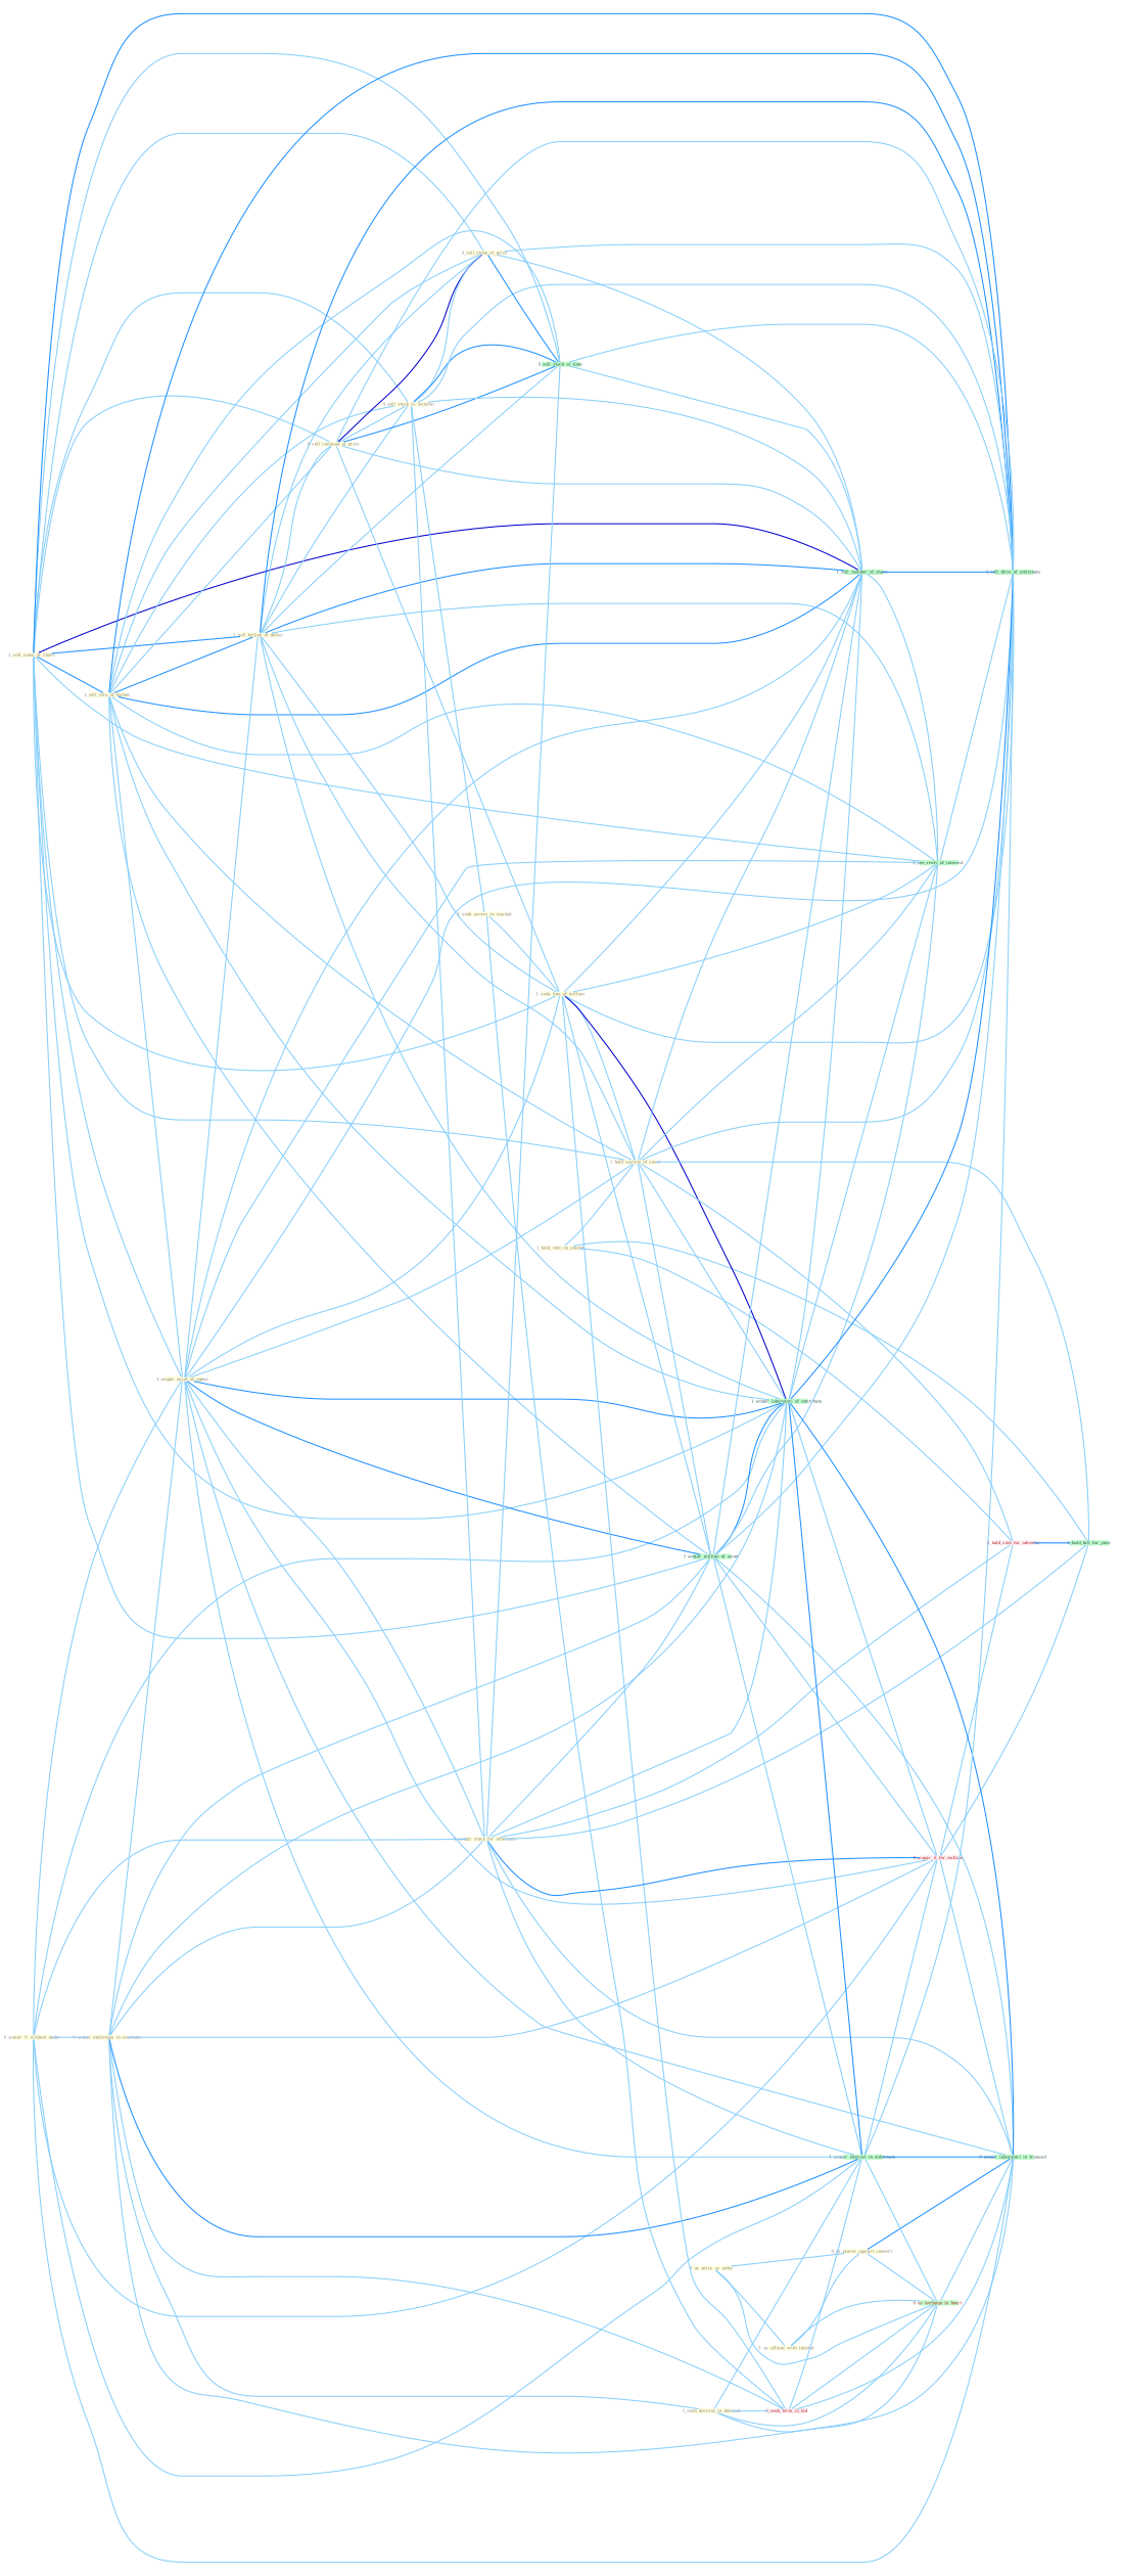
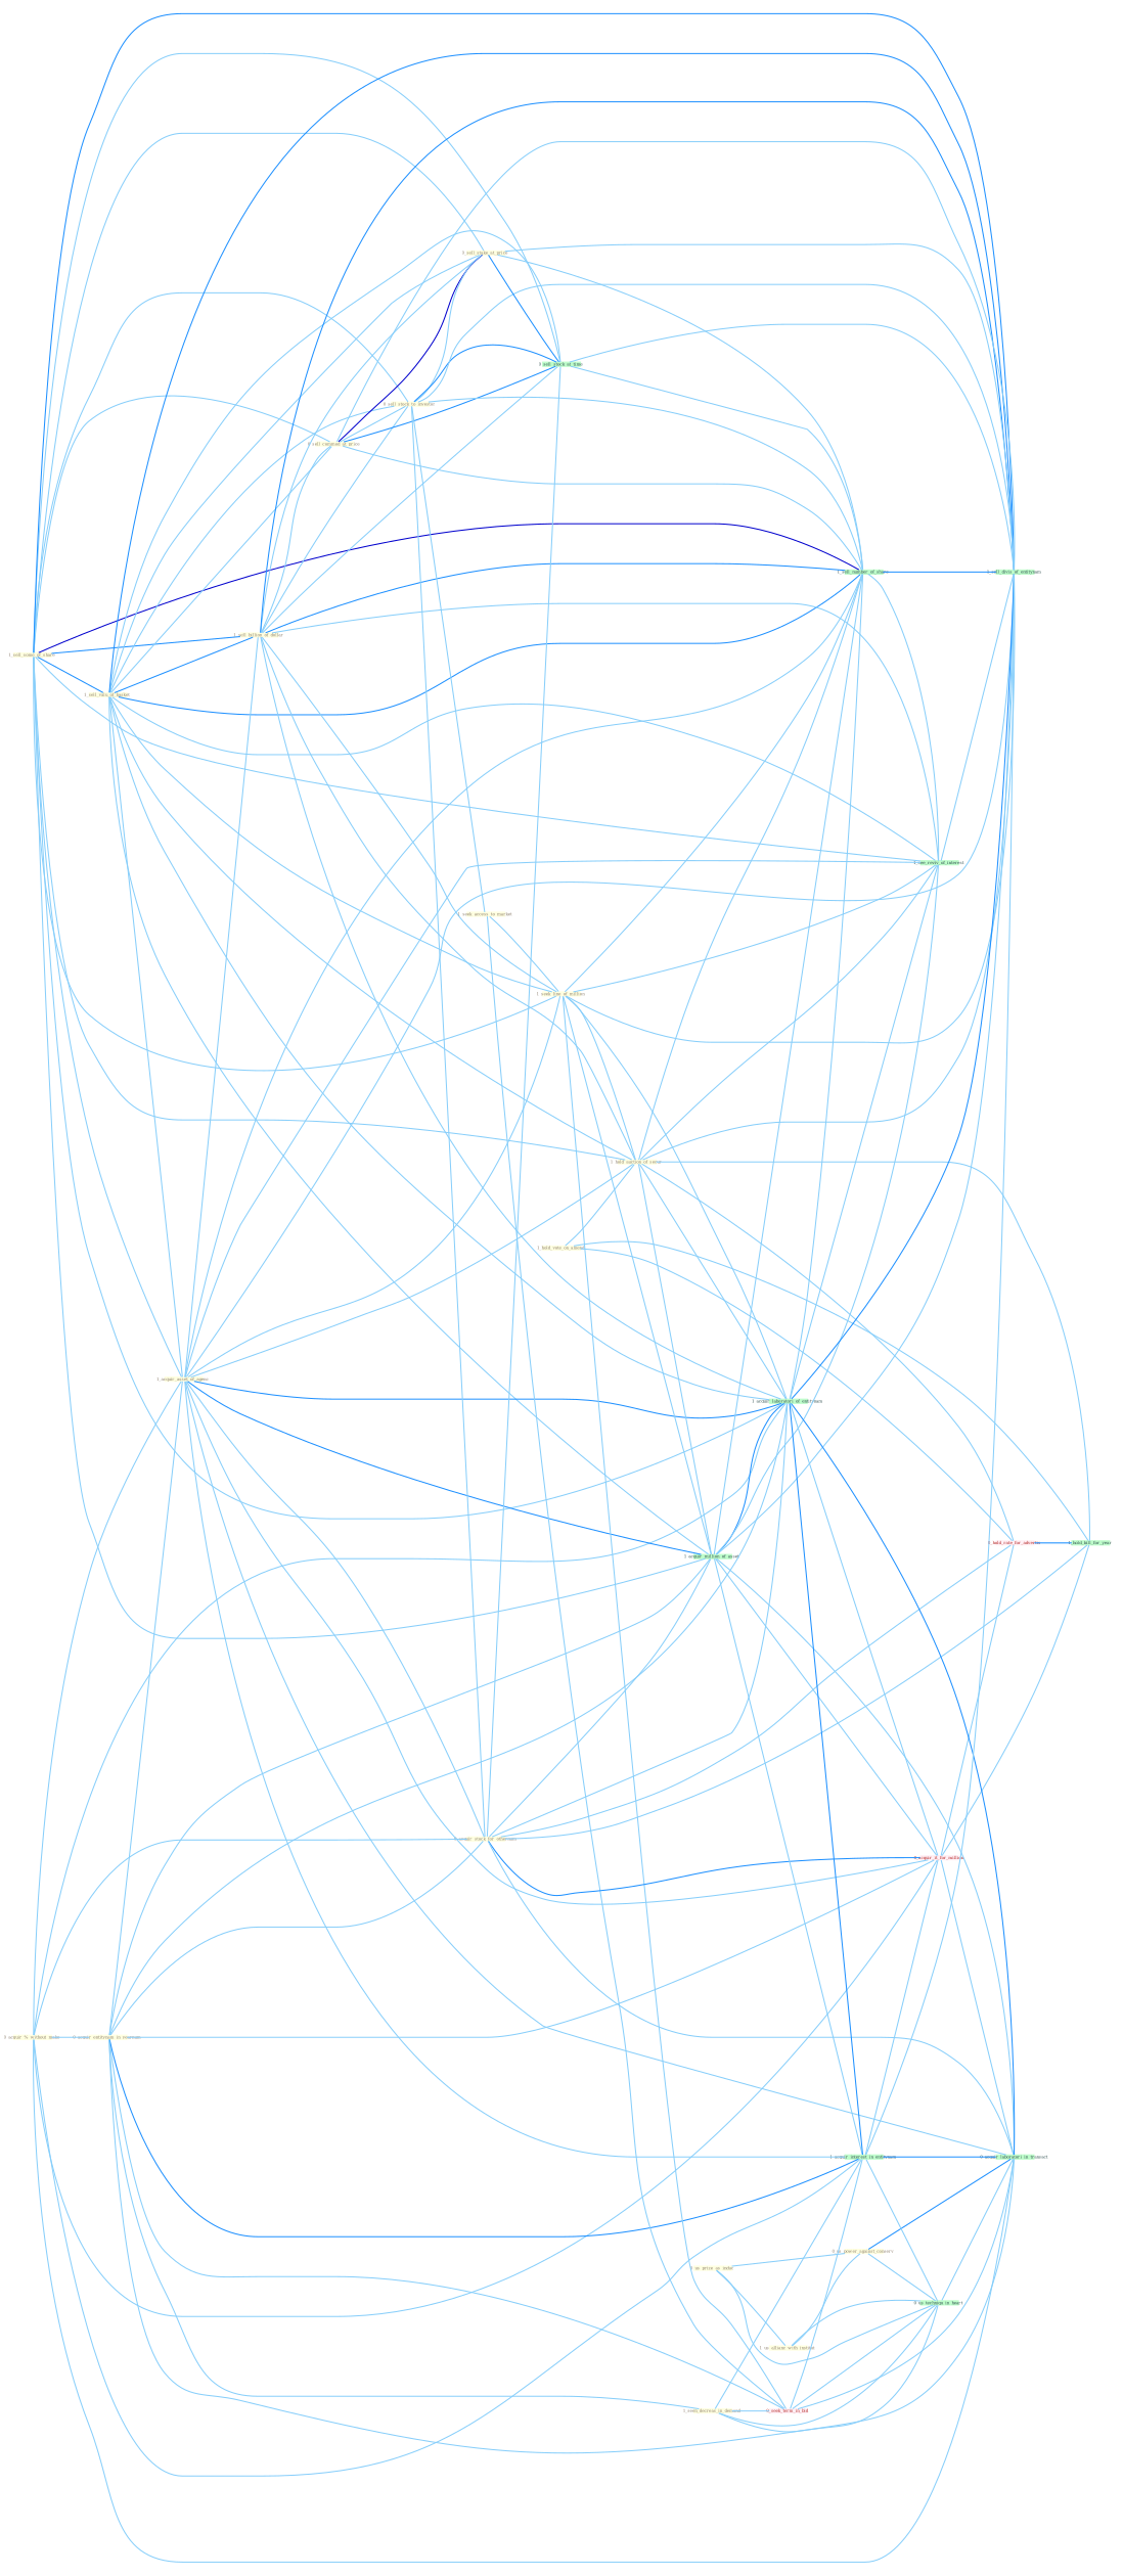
  graph {
    rankdir=LR
    node [color="#ffffe0" fixedsize=true fontcolor="#8b7d6b" fontsize=4 shape=polygon style=filled]
    edge [color="#87cefa" w=1]
    "1_sell_some_of_share " [height=.06 width=.5]
    "0_acquir_%_without_make " [height=.06 width=.5]
    "0_us_prize_as_induc " [height=.06 width=.5]
    "1_sell_valu_of_basket " [height=.06 width=.5]
    "1_hold_vote_on_amend " [height=.06 width=.5]
    "0_acquir_entitynam_in_yearnum " [height=.06 width=.5]
    "1_seen_decreas_in_demand " [height=.06 width=.5]
    "1_acquir_asset_of_agenc " [height=.06 width=.5]
    "1_sell_billion_of_dollar " [height=.06 width=.5]
    "0_sell_commod_at_price " [height=.06 width=.5]
    "0_sell_stock_to_investor " [height=.06 width=.5]
    "1_us_allianc_with_institut " [height=.06 width=.5]
    "1_seek_access_to_market " [height=.06 width=.5]
    "1_seek_line_of_million " [height=.06 width=.5]
    "1_hold_auction_of_secur " [height=.06 width=.5]
    "0_us_power_against_conserv " [height=.06 width=.5]
    "0_sell_stake_at_price " [height=.06 width=.5]
    "0_acquir_stock_for_othernum " [height=.06 width=.5]
    "0_seek_term_in_bid " [color="#fff0f5" fontcolor="#b22222" height=.06 width=.5]
    "0_acquir_it_for_million " [color="#fff0f5" fontcolor="#b22222" height=.06 width=.5]
    "0_hold_rate_for_advertis " [color="#fff0f5" fontcolor="#b22222" height=.06 width=.5]
    "1_acquir_million_of_asset " [color="#BDFCC9" fontcolor="#2f4f4f" height=.06 width=.5]
    "1_acquir_laboratori_of_entitynam " [color="#BDFCC9" fontcolor="#2f4f4f" height=.06 width=.5]
    "0_sell_stock_at_time " [color="#BDFCC9" fontcolor="#2f4f4f" height=.06 width=.5]
    "1_sell_number_of_share " [color="#BDFCC9" fontcolor="#2f4f4f" height=.06 width=.5]
    "1_see_reviv_of_interest " [color="#BDFCC9" fontcolor="#2f4f4f" height=.06 width=.5]
    "1_sell_divis_of_entitynam " [color="#BDFCC9" fontcolor="#2f4f4f" height=.06 width=.5]
    "1_acquir_interest_in_entitynam " [color="#BDFCC9" fontcolor="#2f4f4f" height=.06 width=.5]
    "0_acquir_laboratori_in_transact " [color="#BDFCC9" fontcolor="#2f4f4f" height=.06 width=.5]
-   "0_us_techniqu_in_heart " [color="#BDFCC9" fontcolor="#b22222" height=.06 width=.5]
+   "0_us_techniqu_in_heart " [color="#BDFCC9" fontcolor="#2f4f4f" height=.06 width=.5]
    "1_hold_bill_for_year " [color="#BDFCC9" fontcolor="#2f4f4f" height=.06 width=.5]
    subgraph sub_1 {
      "1_sell_some_of_share "
      "0_acquir_%_without_make "
      "0_us_prize_as_induc "
      "1_sell_valu_of_basket "
      "1_hold_vote_on_amend "
      "0_acquir_entitynam_in_yearnum "
      "1_seen_decreas_in_demand "
      "1_acquir_asset_of_agenc "
      "1_sell_billion_of_dollar "
      "0_sell_commod_at_price "
      "0_sell_stock_to_investor "
      "1_us_allianc_with_institut "
      "1_seek_access_to_market "
      "1_seek_line_of_million "
      "1_hold_auction_of_secur "
      "0_us_power_against_conserv "
      "0_sell_stake_at_price "
      "0_acquir_stock_for_othernum "
    }
    subgraph sub_2 {
      "0_seek_term_in_bid "
      "0_acquir_it_for_million "
      "0_hold_rate_for_advertis "
    }
    "1_sell_some_of_share " -- "1_sell_valu_of_basket " [color="#1e90ff" w=2]
    "1_sell_some_of_share " -- "1_acquir_asset_of_agenc "
    "1_sell_some_of_share " -- "1_sell_billion_of_dollar " [color="#1e90ff" w=2]
    "1_sell_some_of_share " -- "0_sell_commod_at_price "
    "1_sell_some_of_share " -- "0_sell_stock_to_investor "
    "1_sell_some_of_share " -- "1_seek_line_of_million "
    "1_sell_some_of_share " -- "1_hold_auction_of_secur "
    "1_sell_some_of_share " -- "0_sell_stake_at_price "
    "1_sell_some_of_share " -- "1_acquir_million_of_asset "
    "1_sell_some_of_share " -- "1_acquir_laboratori_of_entitynam "
    "1_sell_some_of_share " -- "0_sell_stock_at_time "
    "1_sell_some_of_share " -- "1_sell_number_of_share " [color="#0000cd" w=3]
    "1_sell_some_of_share " -- "1_see_reviv_of_interest "
    "1_sell_some_of_share " -- "1_sell_divis_of_entitynam " [color="#1e90ff" w=2]
    "0_acquir_%_without_make " -- "0_acquir_entitynam_in_yearnum "
    "0_acquir_%_without_make " -- "1_acquir_asset_of_agenc "
    "0_acquir_%_without_make " -- "0_acquir_stock_for_othernum "
    "0_acquir_%_without_make " -- "0_acquir_it_for_million "
    "0_acquir_%_without_make " -- "1_acquir_laboratori_of_entitynam "
    "0_acquir_%_without_make " -- "1_acquir_interest_in_entitynam "
    "0_acquir_%_without_make " -- "0_acquir_laboratori_in_transact "
    "0_us_prize_as_induc " -- "1_us_allianc_with_institut "
    "0_us_prize_as_induc " -- "0_us_power_against_conserv "
    "0_us_prize_as_induc " -- "0_us_techniqu_in_heart "
    "1_sell_valu_of_basket " -- "1_acquir_asset_of_agenc "
    "1_sell_valu_of_basket " -- "1_sell_billion_of_dollar " [color="#1e90ff" w=2]
    "1_sell_valu_of_basket " -- "0_sell_commod_at_price "
    "1_sell_valu_of_basket " -- "0_sell_stock_to_investor "
-   "0_sell_commod_at_price " -- "1_seek_line_of_million "
+   "1_sell_valu_of_basket " -- "1_seek_line_of_million "
    "1_sell_valu_of_basket " -- "1_hold_auction_of_secur "
    "1_sell_valu_of_basket " -- "0_sell_stake_at_price "
    "1_sell_valu_of_basket " -- "1_acquir_million_of_asset "
    "1_sell_valu_of_basket " -- "1_acquir_laboratori_of_entitynam "
    "1_sell_valu_of_basket " -- "0_sell_stock_at_time "
    "1_sell_valu_of_basket " -- "1_sell_number_of_share " [color="#1e90ff" w=2]
    "1_sell_valu_of_basket " -- "1_see_reviv_of_interest "
    "1_sell_valu_of_basket " -- "1_sell_divis_of_entitynam " [color="#1e90ff" w=2]
    "1_hold_vote_on_amend " -- "1_hold_auction_of_secur "
    "1_hold_vote_on_amend " -- "0_hold_rate_for_advertis "
    "1_hold_vote_on_amend " -- "1_hold_bill_for_year "
    "0_acquir_entitynam_in_yearnum " -- "1_seen_decreas_in_demand "
    "0_acquir_entitynam_in_yearnum " -- "1_acquir_asset_of_agenc "
    "0_acquir_entitynam_in_yearnum " -- "0_acquir_stock_for_othernum "
    "0_acquir_entitynam_in_yearnum " -- "0_seek_term_in_bid "
    "0_acquir_entitynam_in_yearnum " -- "0_acquir_it_for_million "
    "0_acquir_entitynam_in_yearnum " -- "1_acquir_million_of_asset "
    "0_acquir_entitynam_in_yearnum " -- "1_acquir_laboratori_of_entitynam "
    "0_acquir_entitynam_in_yearnum " -- "1_acquir_interest_in_entitynam " [color="#1e90ff" w=2]
    "0_acquir_entitynam_in_yearnum " -- "0_us_techniqu_in_heart "
    "1_seen_decreas_in_demand " -- "0_seek_term_in_bid "
    "1_seen_decreas_in_demand " -- "1_acquir_interest_in_entitynam "
    "1_seen_decreas_in_demand " -- "0_acquir_laboratori_in_transact "
    "1_seen_decreas_in_demand " -- "0_us_techniqu_in_heart "
    "1_acquir_asset_of_agenc " -- "1_sell_billion_of_dollar "
    "1_acquir_asset_of_agenc " -- "1_seek_line_of_million "
    "1_acquir_asset_of_agenc " -- "1_hold_auction_of_secur "
    "1_acquir_asset_of_agenc " -- "0_acquir_stock_for_othernum "
    "1_acquir_asset_of_agenc " -- "0_acquir_it_for_million "
    "1_acquir_asset_of_agenc " -- "1_acquir_million_of_asset " [color="#1e90ff" w=2]
    "1_acquir_asset_of_agenc " -- "1_acquir_laboratori_of_entitynam " [color="#1e90ff" w=2]
    "1_acquir_asset_of_agenc " -- "1_sell_number_of_share "
    "1_acquir_asset_of_agenc " -- "1_see_reviv_of_interest "
    "1_acquir_asset_of_agenc " -- "1_sell_divis_of_entitynam "
    "1_acquir_asset_of_agenc " -- "1_acquir_interest_in_entitynam "
    "1_acquir_asset_of_agenc " -- "0_acquir_laboratori_in_transact "
    "1_sell_billion_of_dollar " -- "0_sell_commod_at_price "
    "1_sell_billion_of_dollar " -- "0_sell_stock_to_investor "
    "1_sell_billion_of_dollar " -- "1_seek_line_of_million "
    "1_sell_billion_of_dollar " -- "1_hold_auction_of_secur "
    "1_sell_billion_of_dollar " -- "0_sell_stake_at_price "
    "1_sell_billion_of_dollar " -- "1_acquir_laboratori_of_entitynam "
    "1_sell_billion_of_dollar " -- "0_sell_stock_at_time "
    "1_sell_billion_of_dollar " -- "1_sell_number_of_share " [color="#1e90ff" w=2]
    "1_sell_billion_of_dollar " -- "1_see_reviv_of_interest "
    "1_sell_billion_of_dollar " -- "1_sell_divis_of_entitynam " [color="#1e90ff" w=2]
    "0_sell_commod_at_price " -- "0_sell_stock_to_investor "
    "0_sell_commod_at_price " -- "0_sell_stake_at_price " [color="#0000cd" w=3]
    "0_sell_commod_at_price " -- "0_sell_stock_at_time " [color="#1e90ff" w=2]
    "0_sell_commod_at_price " -- "1_sell_number_of_share "
    "0_sell_commod_at_price " -- "1_sell_divis_of_entitynam "
    "0_sell_stock_to_investor " -- "1_seek_access_to_market "
    "0_sell_stock_to_investor " -- "0_sell_stake_at_price "
    "0_sell_stock_to_investor " -- "0_acquir_stock_for_othernum "
    "0_sell_stock_to_investor " -- "0_sell_stock_at_time " [color="#1e90ff" w=2]
    "0_sell_stock_to_investor " -- "1_sell_number_of_share "
    "0_sell_stock_to_investor " -- "1_sell_divis_of_entitynam "
    "1_us_allianc_with_institut " -- "0_us_power_against_conserv "
    "1_us_allianc_with_institut " -- "0_us_techniqu_in_heart "
    "1_seek_access_to_market " -- "1_seek_line_of_million "
    "1_seek_access_to_market " -- "0_seek_term_in_bid "
    "1_seek_line_of_million " -- "1_hold_auction_of_secur "
    "1_seek_line_of_million " -- "0_seek_term_in_bid "
    "1_seek_line_of_million " -- "1_acquir_million_of_asset "
-   "1_seek_line_of_million " -- "1_acquir_laboratori_of_entitynam " [color="#0000cd"]
+   "1_seek_line_of_million " -- "1_acquir_laboratori_of_entitynam "
    "1_seek_line_of_million " -- "1_sell_number_of_share "
    "1_seek_line_of_million " -- "1_see_reviv_of_interest "
    "1_seek_line_of_million " -- "1_sell_divis_of_entitynam "
    "1_hold_auction_of_secur " -- "0_hold_rate_for_advertis "
    "1_hold_auction_of_secur " -- "1_acquir_million_of_asset "
    "1_hold_auction_of_secur " -- "1_acquir_laboratori_of_entitynam "
    "1_hold_auction_of_secur " -- "1_sell_number_of_share "
    "1_hold_auction_of_secur " -- "1_see_reviv_of_interest "
    "1_hold_auction_of_secur " -- "1_sell_divis_of_entitynam "
    "1_hold_auction_of_secur " -- "1_hold_bill_for_year "
    "0_us_power_against_conserv " -- "0_acquir_laboratori_in_transact " [color="#1e90ff" w=2]
    "0_us_power_against_conserv " -- "0_us_techniqu_in_heart "
    "0_sell_stake_at_price " -- "0_sell_stock_at_time " [color="#1e90ff" w=2]
    "0_sell_stake_at_price " -- "1_sell_number_of_share "
    "0_sell_stake_at_price " -- "1_sell_divis_of_entitynam "
    "0_acquir_stock_for_othernum " -- "0_acquir_it_for_million " [color="#1e90ff" w=2]
    "0_acquir_stock_for_othernum " -- "0_hold_rate_for_advertis "
    "0_acquir_stock_for_othernum " -- "1_acquir_million_of_asset "
    "0_acquir_stock_for_othernum " -- "1_acquir_laboratori_of_entitynam "
    "0_acquir_stock_for_othernum " -- "0_sell_stock_at_time "
-   "0_acquir_stock_for_othernum " -- "1_acquir_interest_in_entitynam "
    "0_acquir_stock_for_othernum " -- "0_acquir_laboratori_in_transact "
    "0_acquir_stock_for_othernum " -- "1_hold_bill_for_year "
    "0_seek_term_in_bid " -- "1_acquir_interest_in_entitynam "
    "0_seek_term_in_bid " -- "0_acquir_laboratori_in_transact "
    "0_seek_term_in_bid " -- "0_us_techniqu_in_heart "
    "0_acquir_it_for_million " -- "0_hold_rate_for_advertis "
    "0_acquir_it_for_million " -- "0_acquir_laboratori_in_transact "
    "0_acquir_it_for_million " -- "1_hold_bill_for_year "
    "0_hold_rate_for_advertis " -- "1_hold_bill_for_year " [color="#1e90ff" w=2]
    "1_acquir_million_of_asset " -- "0_acquir_it_for_million "
    "1_acquir_million_of_asset " -- "1_acquir_laboratori_of_entitynam " [color="#1e90ff" w=2]
    "1_acquir_million_of_asset " -- "1_sell_number_of_share "
    "1_acquir_million_of_asset " -- "1_see_reviv_of_interest "
    "1_acquir_million_of_asset " -- "1_sell_divis_of_entitynam "
    "1_acquir_million_of_asset " -- "1_acquir_interest_in_entitynam "
    "1_acquir_million_of_asset " -- "0_acquir_laboratori_in_transact "
    "1_acquir_laboratori_of_entitynam " -- "0_acquir_it_for_million "
    "1_acquir_laboratori_of_entitynam " -- "1_sell_number_of_share "
    "1_acquir_laboratori_of_entitynam " -- "1_see_reviv_of_interest "
    "1_acquir_laboratori_of_entitynam " -- "1_sell_divis_of_entitynam " [color="#1e90ff" w=2]
    "1_acquir_laboratori_of_entitynam " -- "1_acquir_interest_in_entitynam " [color="#1e90ff" w=2]
    "1_acquir_laboratori_of_entitynam " -- "0_acquir_laboratori_in_transact " [color="#1e90ff" w=2]
    "0_sell_stock_at_time " -- "1_sell_number_of_share "
    "0_sell_stock_at_time " -- "1_sell_divis_of_entitynam "
    "1_sell_number_of_share " -- "1_see_reviv_of_interest "
    "1_sell_number_of_share " -- "1_sell_divis_of_entitynam " [color="#1e90ff" w=2]
    "1_see_reviv_of_interest " -- "1_sell_divis_of_entitynam "
    "1_acquir_interest_in_entitynam " -- "0_acquir_it_for_million "
    "1_acquir_interest_in_entitynam " -- "1_sell_divis_of_entitynam "
    "1_acquir_interest_in_entitynam " -- "0_acquir_laboratori_in_transact " [color="#1e90ff" w=2]
    "1_acquir_interest_in_entitynam " -- "0_us_techniqu_in_heart "
    "0_us_techniqu_in_heart " -- "0_acquir_laboratori_in_transact "
  }
